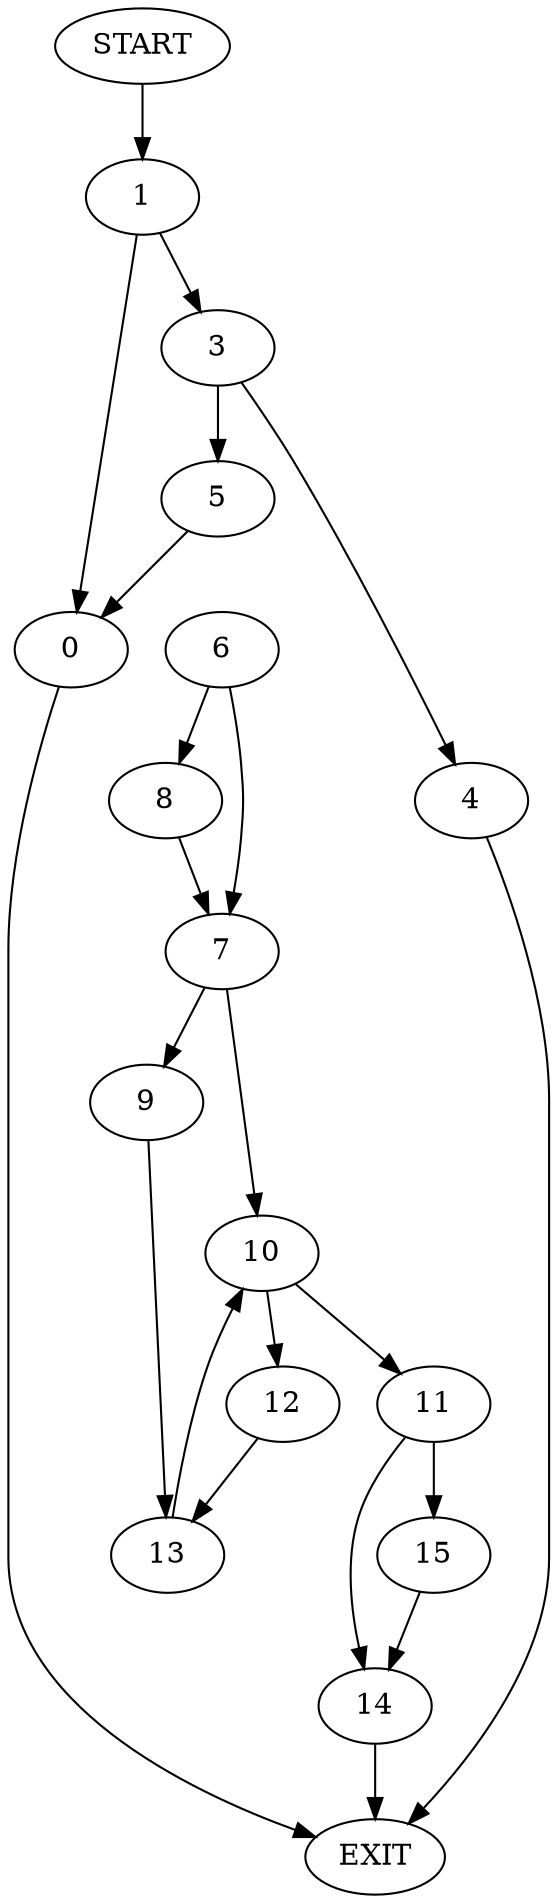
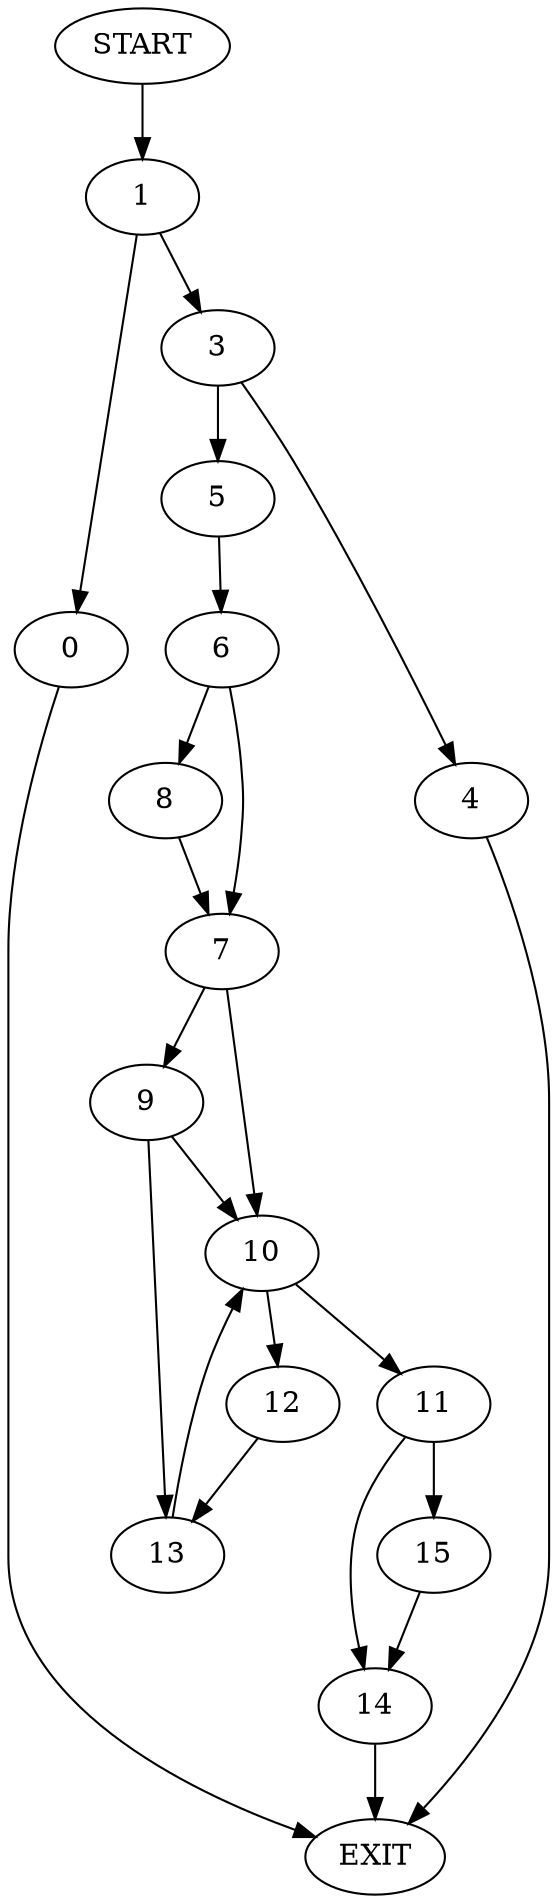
  digraph {
    n1 [label=START]
    1
    n3 [label=0]
    3
    n5 [label=EXIT]
    4
    5
    6
    7
    8
    9
    10
    13
    11
    12
    14
    15
    n1 -> 1
    1 -> n3
    1 -> 3
    n3 -> n5
    3 -> 4
    3 -> 5
    4 -> n5
-   5 -> n3
+   5 -> 6
    6 -> 7
    6 -> 8
    7 -> 9
    7 -> 10
    8 -> 7
+   9 -> 10
    9 -> 13
    10 -> 11
    10 -> 12
    13 -> 10
    11 -> 14
    11 -> 15
    12 -> 13
    14 -> n5
    15 -> 14
  }
